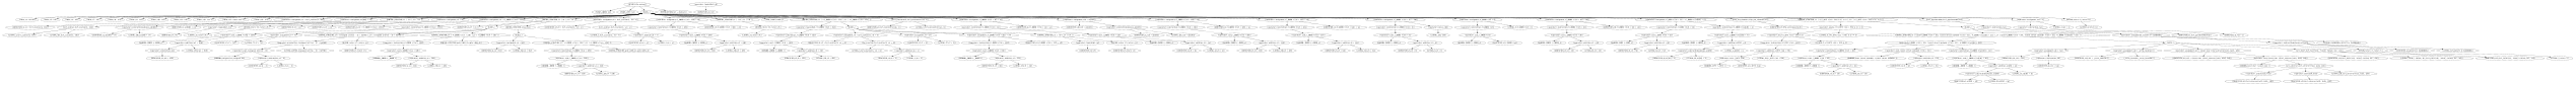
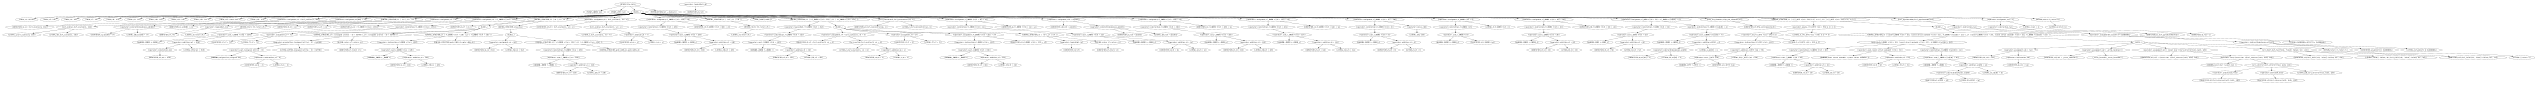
  digraph {
    fontname="JetBrains Mono"
    node [fontname="JetBrains Mono"]
    edge [fontname="JetBrains Mono"]
-   n1 [label="(METHOD,tftp_connect)"]
+   n1 [label="(METHOD,tftp_failf)"]
    n2 [label="(PARAM,_DWORD *a1)"]
    n3 [label="(PARAM,_BYTE *a2)"]
    n4 [label="(BLOCK,,)"]
    n5 [label="(METHOD_RETURN,int __fastcall)"]
    n6 [label="(LOCAL,v4: failed)"]
    n7 [label="(LOCAL,v5: int)"]
    n8 [label="(LOCAL,v6: int)"]
    n9 [label="(LOCAL,v7: int)"]
    n10 [label="(LOCAL,v8: int)"]
    n11 [label="(LOCAL,v9: int)"]
    n12 [label="(LOCAL,v10: int)"]
    n13 [label="(LOCAL,v11: int)"]
    n14 [label="(LOCAL,v12: int *)"]
    n15 [label="(LOCAL,v13: const char *)"]
    n16 [label="(LOCAL,v15: int)"]
    n17 [label="(<operator>.assignment,v4 = Curl_ccalloc(1, 336))"]
    n18 [label="(<operator>.assignment,a1[188] = v4)"]
    n19 [label="(CONTROL_STRUCTURE,if ( !v4 ),if ( !v4 ))"]
    n20 [label="(<operator>.assignment,v5 = v4)"]
    n21 [label="(<operator>.assignment,v6 = *(_DWORD *)(*a1 + 1576))"]
    n22 [label="(CONTROL_STRUCTURE,if ( v6 ),if ( v6 ))"]
    n23 [label="(<operator>.assignment,v8 = Curl_ccalloc(1, v6 + 4))"]
    n24 [label="(<operator>.assignment,*(_DWORD *)(v5 + 328) = v8)"]
    n25 [label="(CONTROL_STRUCTURE,if ( !v8 ),if ( !v8 ))"]
    n26 [label="(JUMP_TARGET,LABEL_8)"]
    n27 [label="(CONTROL_STRUCTURE,if ( !*(_DWORD *)(v5 + 332) ),if ( !*(_DWORD *)(v5 + 332) ))"]
    n28 [label="(Curl_conncontrol,Curl_conncontrol(a1, 1))"]
    n29 [label="(<operator>.assignment,*(_DWORD *)(v5 + 16) = a1)"]
    n30 [label="(<operator>.assignment,v10 = a1[105])"]
    n31 [label="(<operator>.assignment,*(_DWORD *)(v5 + 320) = v6)"]
    n32 [label="(<operator>.assignment,*(_DWORD *)(v5 + 324) = v6)"]
    n33 [label="(<operator>.assignment,*(_DWORD *)(v5 + 8) = -100)"]
    n34 [label="(<operator>.assignment,*(_DWORD *)v5 = 0)"]
    n35 [label="(<operator>.assignment,*(_DWORD *)(v5 + 20) = v10)"]
    n36 [label="(<operator>.assignment,*(_WORD *)(v5 + 52) = *(_DWORD *)(a1[20] + 4))"]
    n37 [label="(tftp_set_timeouts,tftp_set_timeouts(v5))"]
    n38 [label="(CONTROL_STRUCTURE,if ( (*((_BYTE *)a1 + 591) & 2) == 0 ),if ( (*((_BYTE *)a1 + 591) & 2) == 0 ))"]
    n39 [label="(Curl_pgrsStartNow,Curl_pgrsStartNow(*a1))"]
    n40 [label="(<operator>.assignment,*a2 = 1)"]
    n41 [label="(RETURN,return 0;,return 0;)"]
    n42 [label="(IDENTIFIER,v4,v4 = Curl_ccalloc(1, 336))"]
    n43 [label="(Curl_ccalloc,Curl_ccalloc(1, 336))"]
    n44 [label="(<operator>.indirectIndexAccess,a1[188])"]
    n45 [label="(IDENTIFIER,v4,a1[188] = v4)"]
    n46 [label="(<operator>.logicalNot,!v4)"]
    n47 [label="(RETURN,return 27;,return 27;)"]
    n48 [label="(IDENTIFIER,v5,v5 = v4)"]
    n49 [label="(IDENTIFIER,v4,v5 = v4)"]
    n50 [label="(IDENTIFIER,v6,v6 = *(_DWORD *)(*a1 + 1576))"]
    n51 [label="(<operator>.indirection,*(_DWORD *)(*a1 + 1576))"]
    n52 [label="(IDENTIFIER,v6,if ( v6 ))"]
    n53 [label="(BLOCK,,)"]
    n54 [label="(CONTROL_STRUCTURE,else,else)"]
    n55 [label="(IDENTIFIER,v8,v8 = Curl_ccalloc(1, v6 + 4))"]
    n56 [label="(Curl_ccalloc,Curl_ccalloc(1, v6 + 4))"]
    n57 [label="(<operator>.indirection,*(_DWORD *)(v5 + 328))"]
    n58 [label="(IDENTIFIER,v8,*(_DWORD *)(v5 + 328) = v8)"]
    n59 [label="(RETURN,return 27;,return 27;)"]
    n60 [label="(<operator>.logicalNot,!*(_DWORD *)(v5 + 332))"]
    n61 [label="(BLOCK,,)"]
    n62 [label="(IDENTIFIER,a1,Curl_conncontrol(a1, 1))"]
    n63 [label="(LITERAL,1,Curl_conncontrol(a1, 1))"]
    n64 [label="(<operator>.indirection,*(_DWORD *)(v5 + 16))"]
    n65 [label="(IDENTIFIER,a1,*(_DWORD *)(v5 + 16) = a1)"]
    n66 [label="(IDENTIFIER,v10,v10 = a1[105])"]
    n67 [label="(<operator>.indirectIndexAccess,a1[105])"]
    n68 [label="(<operator>.indirection,*(_DWORD *)(v5 + 320))"]
    n69 [label="(IDENTIFIER,v6,*(_DWORD *)(v5 + 320) = v6)"]
    n70 [label="(<operator>.indirection,*(_DWORD *)(v5 + 324))"]
    n71 [label="(IDENTIFIER,v6,*(_DWORD *)(v5 + 324) = v6)"]
    n72 [label="(<operator>.indirection,*(_DWORD *)(v5 + 8))"]
    n73 [label="(<operator>.minus,-100)"]
    n74 [label="(<operator>.indirection,*(_DWORD *)v5)"]
    n75 [label="(LITERAL,0,*(_DWORD *)v5 = 0)"]
    n76 [label="(<operator>.indirection,*(_DWORD *)(v5 + 20))"]
    n77 [label="(IDENTIFIER,v10,*(_DWORD *)(v5 + 20) = v10)"]
    n78 [label="(<operator>.indirection,*(_WORD *)(v5 + 52))"]
    n79 [label="(<operator>.indirection,*(_DWORD *)(a1[20] + 4))"]
    n80 [label="(IDENTIFIER,v5,tftp_set_timeouts(v5))"]
    n81 [label="(<operator>.equals,(*((_BYTE *)a1 + 591) & 2) == 0)"]
    n82 [label="(BLOCK,,)"]
    n83 [label="(<operator>.indirection,*a1)"]
    n84 [label="(<operator>.indirection,*a2)"]
    n85 [label="(LITERAL,1,*a2 = 1)"]
    n86 [label="(LITERAL,0,return 0;)"]
    n87 [label="(LITERAL,1,Curl_ccalloc(1, 336))"]
    n88 [label="(LITERAL,336,Curl_ccalloc(1, 336))"]
    n89 [label="(IDENTIFIER,a1,a1[188] = v4)"]
    n90 [label="(LITERAL,188,a1[188] = v4)"]
    n91 [label="(IDENTIFIER,v4,!v4)"]
    n92 [label="(LITERAL,27,return 27;)"]
    n93 [label="(<operator>.cast,(_DWORD *)(*a1 + 1576))"]
    n94 [label="(UNKNOWN,_DWORD *,_DWORD *)"]
    n95 [label="(<operator>.addition,*a1 + 1576)"]
    n96 [label="(<operator>.indirection,*a1)"]
    n97 [label="(LITERAL,1576,*a1 + 1576)"]
    n98 [label="(IDENTIFIER,a1,*a1 + 1576)"]
    n99 [label="(<operator>.assignment,v7 = 71)"]
    n100 [label="(CONTROL_STRUCTURE,if ( (unsigned int)(v6 - 8) > 0xFFB0 ),if ( (unsigned int)(v6 - 8) > 0xFFB0 ))"]
    n101 [label="(CONTROL_STRUCTURE,if ( *(_DWORD *)(v4 + 328) ),if ( *(_DWORD *)(v4 + 328) ))"]
    n102 [label="(BLOCK,,)"]
    n103 [label="(IDENTIFIER,v7,v7 = 71)"]
    n104 [label="(LITERAL,71,v7 = 71)"]
    n105 [label="(<operator>.greaterThan,(unsigned int)(v6 - 8) > 0xFFB0)"]
    n106 [label="(RETURN,return v7;,return v7;)"]
    n107 [label="(<operator>.indirection,*(_DWORD *)(v4 + 328))"]
    n108 [label="(CONTROL_STRUCTURE,goto LABEL_8;,goto LABEL_8;)"]
    n109 [label="(<operator>.cast,(unsigned int)(v6 - 8))"]
    n110 [label="(LITERAL,0xFFB0,(unsigned int)(v6 - 8) > 0xFFB0)"]
    n111 [label="(IDENTIFIER,v7,return v7;)"]
    n112 [label="(UNKNOWN,unsigned int,unsigned int)"]
    n113 [label="(<operator>.subtraction,v6 - 8)"]
    n114 [label="(IDENTIFIER,v6,v6 - 8)"]
    n115 [label="(LITERAL,8,v6 - 8)"]
    n116 [label="(<operator>.cast,(_DWORD *)(v4 + 328))"]
    n117 [label="(UNKNOWN,_DWORD *,_DWORD *)"]
    n118 [label="(<operator>.addition,v4 + 328)"]
    n119 [label="(IDENTIFIER,v4,v4 + 328)"]
    n120 [label="(LITERAL,328,v4 + 328)"]
    n121 [label="(<operator>.assignment,v6 = 512)"]
    n122 [label="(CONTROL_STRUCTURE,if ( *(_DWORD *)(v4 + 328) ),if ( *(_DWORD *)(v4 + 328) ))"]
    n123 [label="(IDENTIFIER,v6,v6 = 512)"]
    n124 [label="(LITERAL,512,v6 = 512)"]
    n125 [label="(<operator>.indirection,*(_DWORD *)(v4 + 328))"]
    n126 [label="(CONTROL_STRUCTURE,goto LABEL_8;,goto LABEL_8;)"]
    n127 [label="(<operator>.cast,(_DWORD *)(v4 + 328))"]
    n128 [label="(UNKNOWN,_DWORD *,_DWORD *)"]
    n129 [label="(<operator>.addition,v4 + 328)"]
    n130 [label="(IDENTIFIER,v4,v4 + 328)"]
    n131 [label="(LITERAL,328,v4 + 328)"]
    n132 [label="(LITERAL,1,Curl_ccalloc(1, v6 + 4))"]
    n133 [label="(<operator>.addition,v6 + 4)"]
    n134 [label="(IDENTIFIER,v6,v6 + 4)"]
    n135 [label="(LITERAL,4,v6 + 4)"]
    n136 [label="(<operator>.cast,(_DWORD *)(v5 + 328))"]
    n137 [label="(UNKNOWN,_DWORD *,_DWORD *)"]
    n138 [label="(<operator>.addition,v5 + 328)"]
    n139 [label="(IDENTIFIER,v5,v5 + 328)"]
    n140 [label="(LITERAL,328,v5 + 328)"]
    n141 [label="(<operator>.logicalNot,!v8)"]
    n142 [label="(IDENTIFIER,v8,!v8)"]
    n143 [label="(LITERAL,27,return 27;)"]
    n144 [label="(<operator>.indirection,*(_DWORD *)(v5 + 332))"]
    n145 [label="(<operator>.assignment,v9 = Curl_ccalloc(1, v6 + 4))"]
    n146 [label="(<operator>.assignment,v7 = 27)"]
    n147 [label="(<operator>.assignment,*(_DWORD *)(v5 + 332) = v9)"]
    n148 [label="(CONTROL_STRUCTURE,if ( !v9 ),if ( !v9 ))"]
    n149 [label="(<operator>.cast,(_DWORD *)(v5 + 332))"]
    n150 [label="(UNKNOWN,_DWORD *,_DWORD *)"]
    n151 [label="(<operator>.addition,v5 + 332)"]
    n152 [label="(IDENTIFIER,v5,v5 + 332)"]
    n153 [label="(LITERAL,332,v5 + 332)"]
    n154 [label="(IDENTIFIER,v9,v9 = Curl_ccalloc(1, v6 + 4))"]
    n155 [label="(Curl_ccalloc,Curl_ccalloc(1, v6 + 4))"]
    n156 [label="(IDENTIFIER,v7,v7 = 27)"]
    n157 [label="(LITERAL,27,v7 = 27)"]
    n158 [label="(<operator>.indirection,*(_DWORD *)(v5 + 332))"]
    n159 [label="(IDENTIFIER,v9,*(_DWORD *)(v5 + 332) = v9)"]
    n160 [label="(<operator>.logicalNot,!v9)"]
    n161 [label="(RETURN,return v7;,return v7;)"]
    n162 [label="(LITERAL,1,Curl_ccalloc(1, v6 + 4))"]
    n163 [label="(<operator>.addition,v6 + 4)"]
    n164 [label="(IDENTIFIER,v6,v6 + 4)"]
    n165 [label="(LITERAL,4,v6 + 4)"]
    n166 [label="(<operator>.cast,(_DWORD *)(v5 + 332))"]
    n167 [label="(UNKNOWN,_DWORD *,_DWORD *)"]
    n168 [label="(<operator>.addition,v5 + 332)"]
    n169 [label="(IDENTIFIER,v5,v5 + 332)"]
    n170 [label="(LITERAL,332,v5 + 332)"]
    n171 [label="(IDENTIFIER,v9,!v9)"]
    n172 [label="(IDENTIFIER,v7,return v7;)"]
    n173 [label="(<operator>.cast,(_DWORD *)(v5 + 16))"]
    n174 [label="(UNKNOWN,_DWORD *,_DWORD *)"]
    n175 [label="(<operator>.addition,v5 + 16)"]
    n176 [label="(IDENTIFIER,v5,v5 + 16)"]
    n177 [label="(LITERAL,16,v5 + 16)"]
    n178 [label="(IDENTIFIER,a1,v10 = a1[105])"]
    n179 [label="(LITERAL,105,v10 = a1[105])"]
    n180 [label="(<operator>.cast,(_DWORD *)(v5 + 320))"]
    n181 [label="(UNKNOWN,_DWORD *,_DWORD *)"]
    n182 [label="(<operator>.addition,v5 + 320)"]
    n183 [label="(IDENTIFIER,v5,v5 + 320)"]
    n184 [label="(LITERAL,320,v5 + 320)"]
    n185 [label="(<operator>.cast,(_DWORD *)(v5 + 324))"]
    n186 [label="(UNKNOWN,_DWORD *,_DWORD *)"]
    n187 [label="(<operator>.addition,v5 + 324)"]
    n188 [label="(IDENTIFIER,v5,v5 + 324)"]
    n189 [label="(LITERAL,324,v5 + 314)"]
    n190 [label="(<operator>.cast,(_DWORD *)(v5 + 8))"]
    n191 [label="(LITERAL,100,-100)"]
    n192 [label="(UNKNOWN,_DWORD *,_DWORD *)"]
    n193 [label="(<operator>.addition,v5 + 8)"]
    n194 [label="(IDENTIFIER,v5,v5 + 8)"]
    n195 [label="(LITERAL,8,v5 + 8)"]
    n196 [label="(<operator>.cast,(_DWORD *)v5)"]
    n197 [label="(UNKNOWN,_DWORD *,_DWORD *)"]
    n198 [label="(IDENTIFIER,v5,(_DWORD *)v5)"]
    n199 [label="(<operator>.cast,(_DWORD *)(v5 + 20))"]
    n200 [label="(UNKNOWN,_DWORD *,_DWORD *)"]
    n201 [label="(<operator>.addition,v5 + 20)"]
    n202 [label="(IDENTIFIER,v5,v5 + 20)"]
    n203 [label="(LITERAL,20,v5 + 20)"]
    n204 [label="(<operator>.cast,(_WORD *)(v5 + 52))"]
    n205 [label="(<operator>.cast,(_DWORD *)(a1[20] + 4))"]
    n206 [label="(UNKNOWN,_WORD *,_WORD *)"]
    n207 [label="(<operator>.addition,v5 + 52)"]
    n208 [label="(IDENTIFIER,v5,v5 + 52)"]
    n209 [label="(LITERAL,52,v5 + 52)"]
    n210 [label="(UNKNOWN,_DWORD *,_DWORD *)"]
    n211 [label="(<operator>.addition,a1[20] + 4)"]
    n212 [label="(<operator>.indirectIndexAccess,a1[20])"]
    n213 [label="(LITERAL,4,a1[20] + 4)"]
    n214 [label="(IDENTIFIER,a1,a1[20] + 4)"]
    n215 [label="(LITERAL,20,a1[20] + 4)"]
    n216 [label="(<operator>.and,*((_BYTE *)a1 + 591) & 2)"]
    n217 [label="(LITERAL,0,(*((_BYTE *)a1 + 591) & 2) == 0)"]
    n218 [label="(CONTROL_STRUCTURE,if ( bind(*(_DWORD *)(v5 + 20), (const struct sockaddr *)(v5 + 52), *(_DWORD *)(a1[20] + 16)) ),if ( bind(*(_DWORD *)(v5 + 20), (const struct sockaddr *)(v5 + 52), *(_DWORD *)(a1[20] + 16)) ))"]
    n219 [label="(<operators>.assignmentOr,a1[147] |= 0x2000000u)"]
    n220 [label="(<operator>.indirection,*((_BYTE *)a1 + 591))"]
    n221 [label="(LITERAL,2,*((_BYTE *)a1 + 591) & 2)"]
    n222 [label="(<operator>.addition,(_BYTE *)a1 + 591)"]
    n223 [label="(<operator>.cast,(_BYTE *)a1)"]
    n224 [label="(LITERAL,591,(_BYTE *)a1 + 591)"]
    n225 [label="(UNKNOWN,_BYTE *,_BYTE *)"]
    n226 [label="(IDENTIFIER,a1,(_BYTE *)a1)"]
    n227 [label="(bind,bind(*(_DWORD *)(v5 + 20), (const struct sockaddr *)(v5 + 52), *(_DWORD *)(a1[20] + 16)))"]
    n228 [label="(BLOCK,,)"]
    n229 [label="(<operator>.indirectIndexAccess,a1[147])"]
    n230 [label="(LITERAL,0x2000000u,a1[147] |= 0x2000000u)"]
    n231 [label="(<operator>.indirection,*(_DWORD *)(v5 + 20))"]
    n232 [label="(<operator>.cast,(const struct sockaddr *)(v5 + 52))"]
    n233 [label="(<operator>.indirection,*(_DWORD *)(a1[20] + 16))"]
    n234 [label="(<operator>.assignment,v11 = *a1)"]
    n235 [label="(<operator>.assignment,v12 = _errno_location())"]
    n236 [label="(<operator>.assignment,v13 = (const char *)Curl_strerror(*v12, &v15, 128))"]
    n237 [label="(Curl_failf,Curl_failf(v11, \"bind() failed; %s\", v13))"]
    n238 [label="(RETURN,return 7;,return 7;)"]
    n239 [label="(<operator>.cast,(_DWORD *)(v5 + 20))"]
    n240 [label="(UNKNOWN,const struct sockaddr *,const struct sockaddr *)"]
    n241 [label="(<operator>.addition,v5 + 52)"]
    n242 [label="(<operator>.cast,(_DWORD *)(a1[20] + 16))"]
    n243 [label="(UNKNOWN,_DWORD *,_DWORD *)"]
    n244 [label="(<operator>.addition,v5 + 20)"]
    n245 [label="(IDENTIFIER,v5,v5 + 20)"]
    n246 [label="(LITERAL,20,v5 + 20)"]
    n247 [label="(IDENTIFIER,v5,v5 + 52)"]
    n248 [label="(LITERAL,52,v5 + 52)"]
    n249 [label="(UNKNOWN,_DWORD *,_DWORD *)"]
    n250 [label="(<operator>.addition,a1[20] + 16)"]
    n251 [label="(<operator>.indirectIndexAccess,a1[20])"]
    n252 [label="(LITERAL,16,a1[20] + 16)"]
    n253 [label="(IDENTIFIER,a1,a1[20] + 16)"]
    n254 [label="(LITERAL,20,a1[20] + 16)"]
    n255 [label="(IDENTIFIER,v11,v11 = *a1)"]
    n256 [label="(<operator>.indirection,*a1)"]
    n257 [label="(IDENTIFIER,v12,v12 = _errno_location())"]
    n258 [label="(_errno_location,_errno_location())"]
    n259 [label="(IDENTIFIER,v13,v13 = (const char *)Curl_strerror(*v12, &v15, 128))"]
    n260 [label="(<operator>.cast,(const char *)Curl_strerror(*v12, &v15, 128))"]
    n261 [label="(IDENTIFIER,v11,Curl_failf(v11, \"bind() failed; %s\", v13))"]
    n262 [label="(LITERAL,\"bind() failed; %s\",Curl_failf(v11, \"bind() failed; %s\", v13))"]
    n263 [label="(IDENTIFIER,v13,Curl_failf(v11, \"bind() failed; %s\", v13))"]
    n264 [label="(LITERAL,7,return 7;)"]
    n265 [label="(IDENTIFIER,a1,v11 = *a1)"]
    n266 [label="(UNKNOWN,const char *,const char *)"]
    n267 [label="(Curl_strerror,Curl_strerror(*v12, &v15, 128))"]
    n268 [label="(<operator>.indirection,*v12)"]
    n269 [label="(<operator>.addressOf,&v15)"]
    n270 [label="(LITERAL,128,Curl_strerror(*v12, &v15, 128))"]
    n271 [label="(IDENTIFIER,v12,Curl_strerror(*v12, &v15, 128))"]
    n272 [label="(IDENTIFIER,v15,Curl_strerror(*v12, &v15, 128))"]
    n273 [label="(IDENTIFIER,a1,a1[147] |= 0x2000000u)"]
    n274 [label="(LITERAL,147,a1[147] |= 0x2000000u)"]
    n275 [label="(IDENTIFIER,a1,Curl_pgrsStartNow(*a1))"]
    n276 [label="(IDENTIFIER,a2,*a2 = 1)"]
    n1 -> n2
    n1 -> n3
    n1 -> n4
    n1 -> n5
    n4 -> n6
    n4 -> n7
    n4 -> n8
    n4 -> n9
    n4 -> n10
    n4 -> n11
    n4 -> n12
    n4 -> n13
    n4 -> n14
    n4 -> n15
    n4 -> n16
    n4 -> n17
    n4 -> n18
    n4 -> n19
    n4 -> n20
    n4 -> n21
    n4 -> n22
    n4 -> n23
    n4 -> n24
    n4 -> n25
    n4 -> n26
    n4 -> n27
    n4 -> n28
    n4 -> n29
    n4 -> n30
    n4 -> n31
    n4 -> n32
    n4 -> n33
    n4 -> n34
    n4 -> n35
    n4 -> n36
    n4 -> n37
    n4 -> n38
    n4 -> n39
    n4 -> n40
    n4 -> n41
    n17 -> n42
    n17 -> n43
    n18 -> n44
    n18 -> n45
    n19 -> n46
    n19 -> n47
    n20 -> n48
    n20 -> n49
    n21 -> n50
    n21 -> n51
    n22 -> n52
    n22 -> n53
    n22 -> n54
    n23 -> n55
    n23 -> n56
    n24 -> n57
    n24 -> n58
    n25 -> n59
    n27 -> n60
    n27 -> n61
    n28 -> n62
    n28 -> n63
    n29 -> n64
    n29 -> n65
    n30 -> n66
    n30 -> n67
    n31 -> n68
    n31 -> n69
    n32 -> n70
    n32 -> n71
    n33 -> n72
    n33 -> n73
    n34 -> n74
    n34 -> n75
    n35 -> n76
    n35 -> n77
    n36 -> n78
    n36 -> n79
    n37 -> n80
    n38 -> n81
    n38 -> n82
    n39 -> n83
    n40 -> n84
    n40 -> n85
    n41 -> n86
    n43 -> n87
    n43 -> n88
    n44 -> n89
    n44 -> n90
    n46 -> n91
    n47 -> n92
    n51 -> n93
    n53 -> n99
    n53 -> n100
    n53 -> n101
    n54 -> n102
    n56 -> n132
    n56 -> n133
    n57 -> n136
    n59 -> n143
    n60 -> n144
    n61 -> n145
    n61 -> n146
    n61 -> n147
    n61 -> n148
    n64 -> n173
    n67 -> n178
    n67 -> n179
    n68 -> n180
    n70 -> n185
    n72 -> n190
    n73 -> n191
    n74 -> n196
    n76 -> n199
    n78 -> n204
    n79 -> n205
    n81 -> n216
    n81 -> n217
    n82 -> n218
    n82 -> n219
    n83 -> n275
    n84 -> n276
    n93 -> n94
    n93 -> n95
    n95 -> n96
    n95 -> n97
    n96 -> n98
    n99 -> n103
    n99 -> n104
    n100 -> n105
    n100 -> n106
    n101 -> n107
    n101 -> n108
    n102 -> n121
    n102 -> n122
    n105 -> n109
    n105 -> n110
    n106 -> n111
    n107 -> n116
    n109 -> n112
    n109 -> n113
    n113 -> n114
    n113 -> n115
    n116 -> n117
    n116 -> n118
    n118 -> n119
    n118 -> n120
    n121 -> n123
    n121 -> n124
    n122 -> n125
    n122 -> n126
    n125 -> n127
    n127 -> n128
    n127 -> n129
    n129 -> n130
    n129 -> n131
    n133 -> n134
    n133 -> n135
    n136 -> n137
    n136 -> n138
    n138 -> n139
    n138 -> n140
    n141 -> n142
    n144 -> n149
    n145 -> n154
    n145 -> n155
    n146 -> n156
    n146 -> n157
    n147 -> n158
    n147 -> n159
    n148 -> n160
    n148 -> n161
    n149 -> n150
    n149 -> n151
    n151 -> n152
    n151 -> n153
    n155 -> n162
    n155 -> n163
    n158 -> n166
    n160 -> n171
    n161 -> n172
    n163 -> n164
    n163 -> n165
    n166 -> n167
    n166 -> n168
    n168 -> n169
    n168 -> n170
    n173 -> n174
    n173 -> n175
    n175 -> n176
    n175 -> n177
    n180 -> n181
    n180 -> n182
    n182 -> n183
    n182 -> n184
    n185 -> n186
    n185 -> n187
    n187 -> n188
    n187 -> n189
    n190 -> n192
    n190 -> n193
    n193 -> n194
    n193 -> n195
    n196 -> n197
    n196 -> n198
    n199 -> n200
    n199 -> n201
    n201 -> n202
    n201 -> n203
    n204 -> n206
    n204 -> n207
    n205 -> n210
    n205 -> n211
    n207 -> n208
    n207 -> n209
    n211 -> n212
    n211 -> n213
    n212 -> n214
    n212 -> n215
    n216 -> n220
    n216 -> n221
    n218 -> n227
    n218 -> n228
    n219 -> n229
    n219 -> n230
    n220 -> n222
    n222 -> n223
    n222 -> n224
    n223 -> n225
    n223 -> n226
    n227 -> n231
    n227 -> n232
    n227 -> n233
    n228 -> n234
    n228 -> n235
    n228 -> n236
    n228 -> n237
    n228 -> n238
    n229 -> n273
    n229 -> n274
    n231 -> n239
    n232 -> n240
    n232 -> n241
    n233 -> n242
    n234 -> n255
    n234 -> n256
    n235 -> n257
    n235 -> n258
    n236 -> n259
    n236 -> n260
    n237 -> n261
    n237 -> n262
    n237 -> n263
    n238 -> n264
    n239 -> n243
    n239 -> n244
    n241 -> n247
    n241 -> n248
    n242 -> n249
    n242 -> n250
    n244 -> n245
    n244 -> n246
    n250 -> n251
    n250 -> n252
    n251 -> n253
    n251 -> n254
    n256 -> n265
    n260 -> n266
    n260 -> n267
    n267 -> n268
    n267 -> n269
    n267 -> n270
    n268 -> n271
    n269 -> n272
  }
